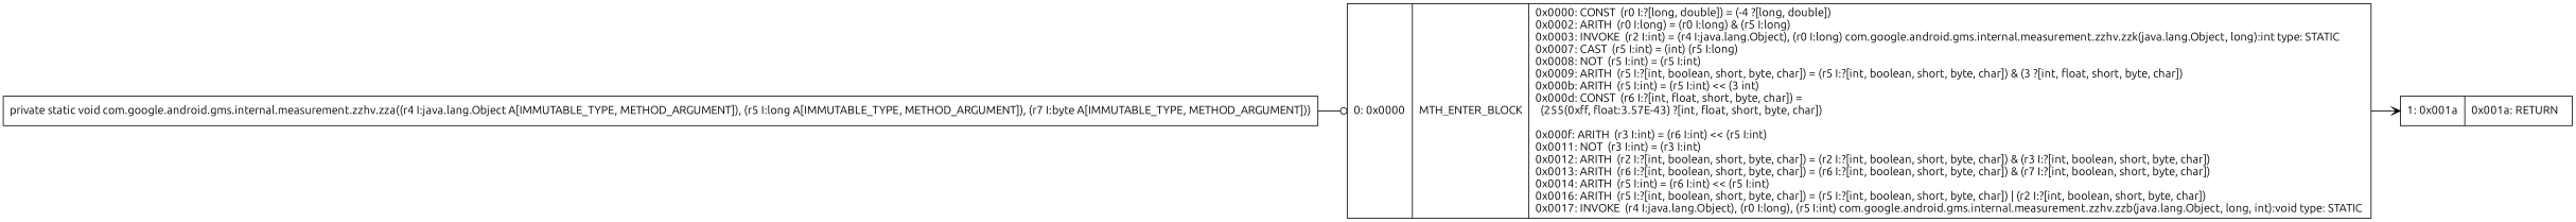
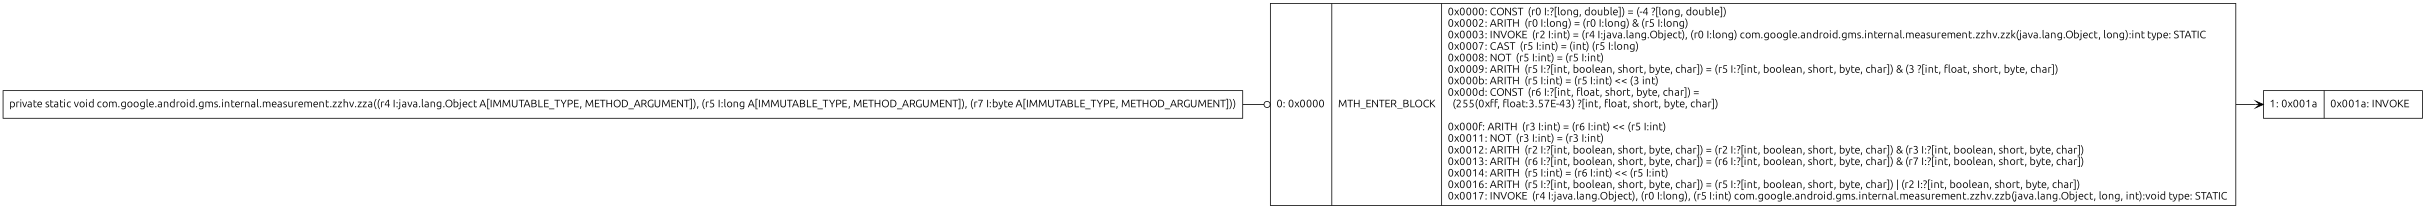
  digraph {
    rankdir=LR
    fontname=Ubuntu
    node [shape=record fontname=Ubuntu]
    edge [fontname=Ubuntu]
    n1 [label="{0\:\ 0x0000|MTH_ENTER_BLOCK\l|0x0000: CONST  (r0 I:?[long, double]) = (\-4 ?[long, double]) \l0x0002: ARITH  (r0 I:long) = (r0 I:long) & (r5 I:long) \l0x0003: INVOKE  (r2 I:int) = (r4 I:java.lang.Object), (r0 I:long) com.google.android.gms.internal.measurement.zzhv.zzk(java.lang.Object, long):int type: STATIC \l0x0007: CAST  (r5 I:int) = (int) (r5 I:long) \l0x0008: NOT  (r5 I:int) = (r5 I:int) \l0x0009: ARITH  (r5 I:?[int, boolean, short, byte, char]) = (r5 I:?[int, boolean, short, byte, char]) & (3 ?[int, float, short, byte, char]) \l0x000b: ARITH  (r5 I:int) = (r5 I:int) \<\< (3 int) \l0x000d: CONST  (r6 I:?[int, float, short, byte, char]) = \l  (255(0xff, float:3.57E\-43) ?[int, float, short, byte, char])\l \l0x000f: ARITH  (r3 I:int) = (r6 I:int) \<\< (r5 I:int) \l0x0011: NOT  (r3 I:int) = (r3 I:int) \l0x0012: ARITH  (r2 I:?[int, boolean, short, byte, char]) = (r2 I:?[int, boolean, short, byte, char]) & (r3 I:?[int, boolean, short, byte, char]) \l0x0013: ARITH  (r6 I:?[int, boolean, short, byte, char]) = (r6 I:?[int, boolean, short, byte, char]) & (r7 I:?[int, boolean, short, byte, char]) \l0x0014: ARITH  (r5 I:int) = (r6 I:int) \<\< (r5 I:int) \l0x0016: ARITH  (r5 I:?[int, boolean, short, byte, char]) = (r5 I:?[int, boolean, short, byte, char]) \| (r2 I:?[int, boolean, short, byte, char]) \l0x0017: INVOKE  (r4 I:java.lang.Object), (r0 I:long), (r5 I:int) com.google.android.gms.internal.measurement.zzhv.zzb(java.lang.Object, long, int):void type: STATIC \l}"]
-   n2 [label="{1\:\ 0x001a|0x001a: RETURN   \l}"]
+   n2 [label="{1\:\ 0x001a|0x001a: INVOKE   \l}"]
    n3 [label="{private static void com.google.android.gms.internal.measurement.zzhv.zza((r4 I:java.lang.Object A[IMMUTABLE_TYPE, METHOD_ARGUMENT]), (r5 I:long A[IMMUTABLE_TYPE, METHOD_ARGUMENT]), (r7 I:byte A[IMMUTABLE_TYPE, METHOD_ARGUMENT])) }"]
    n1 -> n2 [arrowhead=vee]
    n3 -> n1 [arrowhead=odot]
  }
